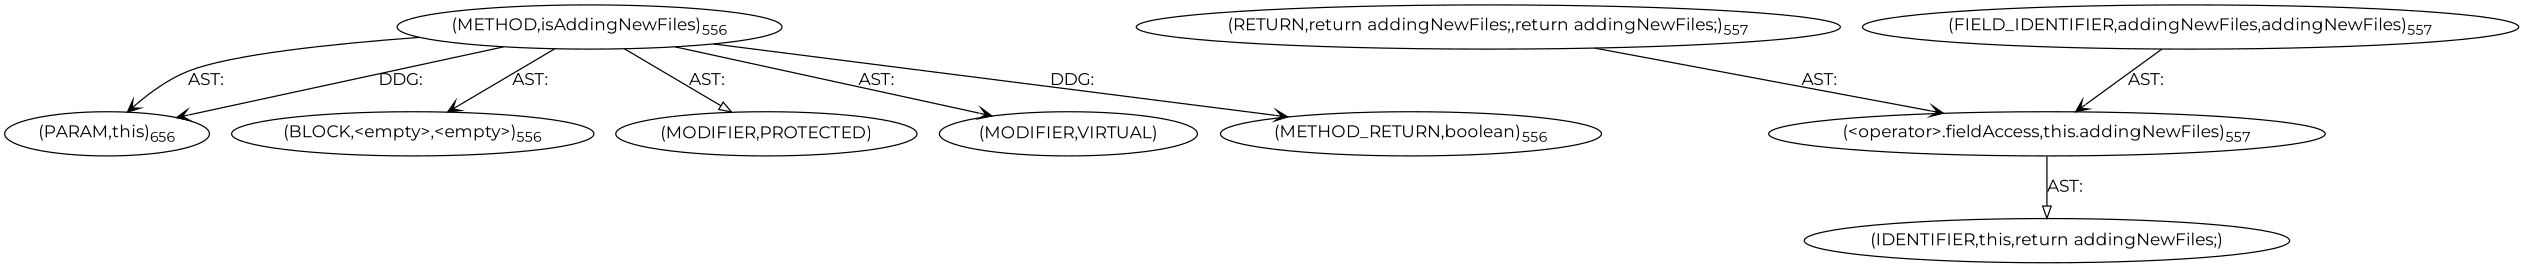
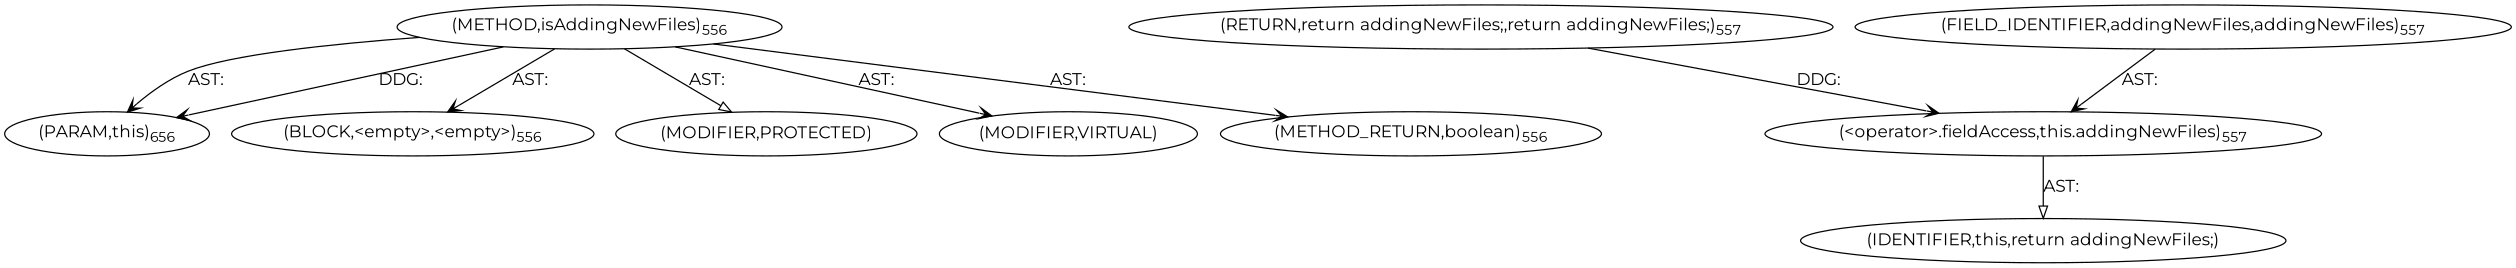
  digraph {
    fontname=Montserrat
    node [fontname=Montserrat]
    edge [arrowhead=vee fontname=Montserrat]
    n1 [label=<(METHOD,isAddingNewFiles)<SUB>556</SUB>>]
    n2 [label=<(PARAM,this)<SUB>656</SUB>>]
    n3 [label=<(BLOCK,&lt;empty&gt;,&lt;empty&gt;)<SUB>556</SUB>>]
    n4 [label=<(MODIFIER,PROTECTED)>]
    n5 [label=<(MODIFIER,VIRTUAL)>]
    n6 [label=<(METHOD_RETURN,boolean)<SUB>556</SUB>>]
    n7 [label=<(RETURN,return addingNewFiles;,return addingNewFiles;)<SUB>557</SUB>>]
    n8 [label=<(&lt;operator&gt;.fieldAccess,this.addingNewFiles)<SUB>557</SUB>>]
    n9 [label=<(IDENTIFIER,this,return addingNewFiles;)>]
    n10 [label=<(FIELD_IDENTIFIER,addingNewFiles,addingNewFiles)<SUB>557</SUB>>]
    n1 -> n2 [label="AST: "]
    n1 -> n2 [label="DDG: "]
    n1 -> n3 [label="AST: "]
    n1 -> n4 [arrowhead=onormal label="AST: "]
    n1 -> n5 [label="AST: "]
-   n1 -> n6 [label="DDG: "]
-   n7 -> n8 [label="AST: "]
+   n1 -> n6 [label="AST: "]
+   n7 -> n8 [label="DDG: "]
    n8 -> n9 [arrowhead=onormal label="AST: "]
    n10 -> n8 [label="AST: "]
  }
